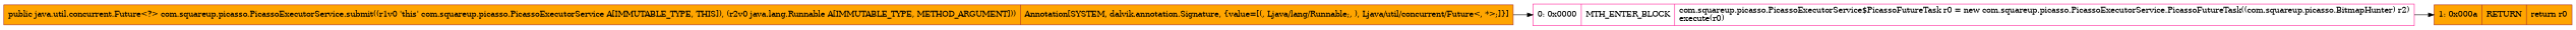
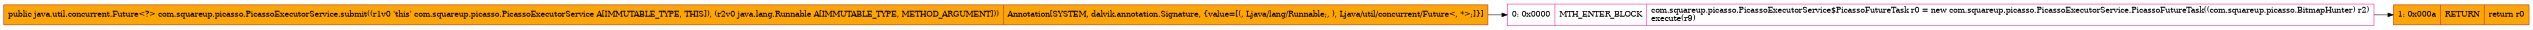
  digraph {
    rankdir=LR
    node [shape=record style=filled fillcolor=orange color=brown]
-   n1 [label="{0\:\ 0x0000|MTH_ENTER_BLOCK\l|com.squareup.picasso.PicassoExecutorService$PicassoFutureTask r0 = new com.squareup.picasso.PicassoExecutorService.PicassoFutureTask((com.squareup.picasso.BitmapHunter) r2)\lexecute(r0)\l}" fillcolor=white color=deeppink]
+   n1 [label="{0\:\ 0x0000|MTH_ENTER_BLOCK\l|com.squareup.picasso.PicassoExecutorService$PicassoFutureTask r0 = new com.squareup.picasso.PicassoExecutorService.PicassoFutureTask((com.squareup.picasso.BitmapHunter) r2)\lexecute(r9)\l}" fillcolor=white color=deeppink]
    n2 [label="{1\:\ 0x000a|RETURN\l|return r0\l}"]
    n3 [label="{public java.util.concurrent.Future\<?\> com.squareup.picasso.PicassoExecutorService.submit((r1v0 'this' com.squareup.picasso.PicassoExecutorService A[IMMUTABLE_TYPE, THIS]), (r2v0 java.lang.Runnable A[IMMUTABLE_TYPE, METHOD_ARGUMENT]))  | Annotation[SYSTEM, dalvik.annotation.Signature, \{value=[(, Ljava\/lang\/Runnable;, ), Ljava\/util\/concurrent\/Future\<, *\>;]\}]\l}"]
    n1 -> n2
    n3 -> n1
  }
